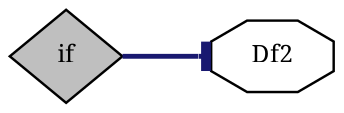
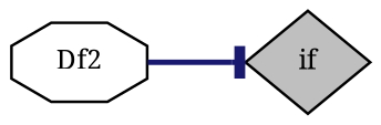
  digraph {
    rankdir=LR
    fontname="Noto Serif"
    node [color=black fontname="Noto Serif" fontsize=10]
    n1 [fillcolor=grey75 fontcolor=black height=0.2 label=if shape=diamond style=filled width=0.4]
    n2 [height=0.2 label=Df2 shape=octagon width=0.4]
-   n1 -> n2 [color=midnightblue fontname="Noto Serif" fontsize=10 labelfontname=Helvetica labelfontsize=10 style=bold arrowhead=tee]
+   n2 -> n1 [color=midnightblue fontname="Noto Serif" fontsize=10 labelfontname=Helvetica labelfontsize=10 style=bold arrowhead=tee]
  }
